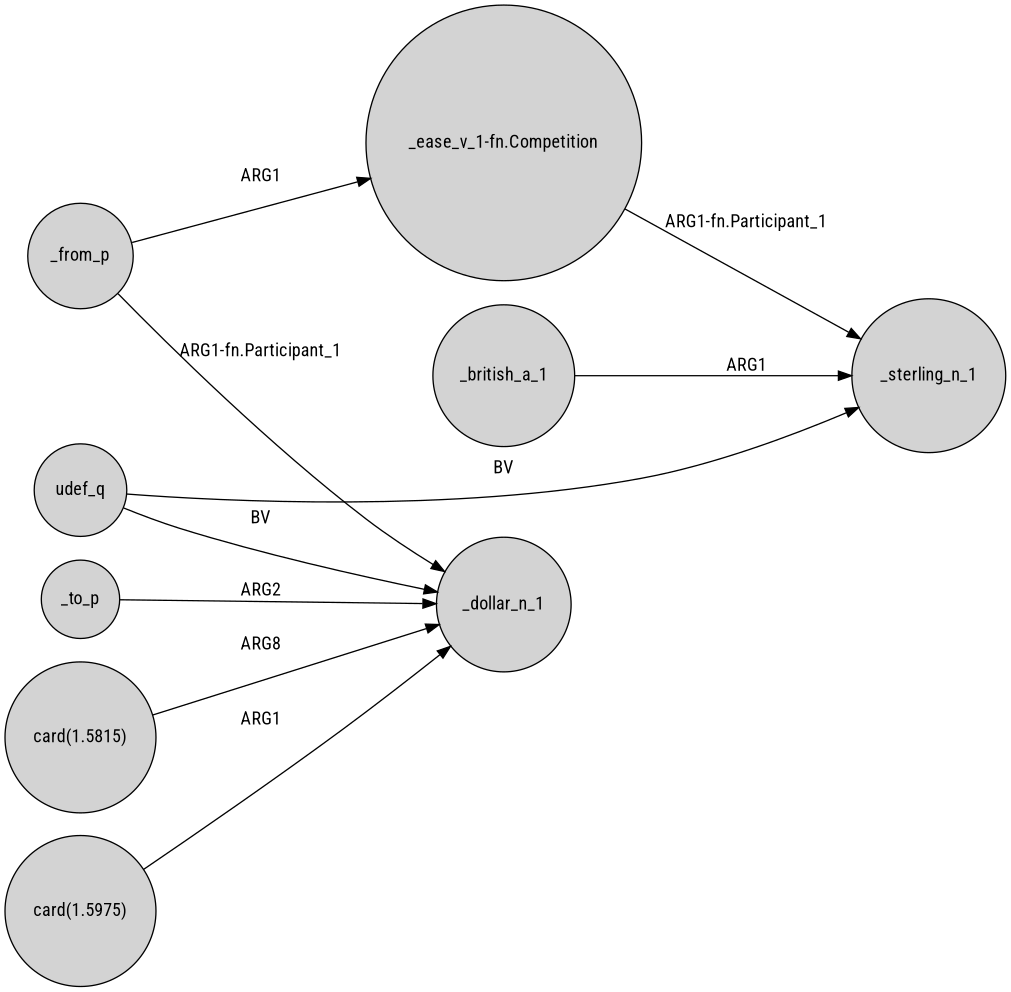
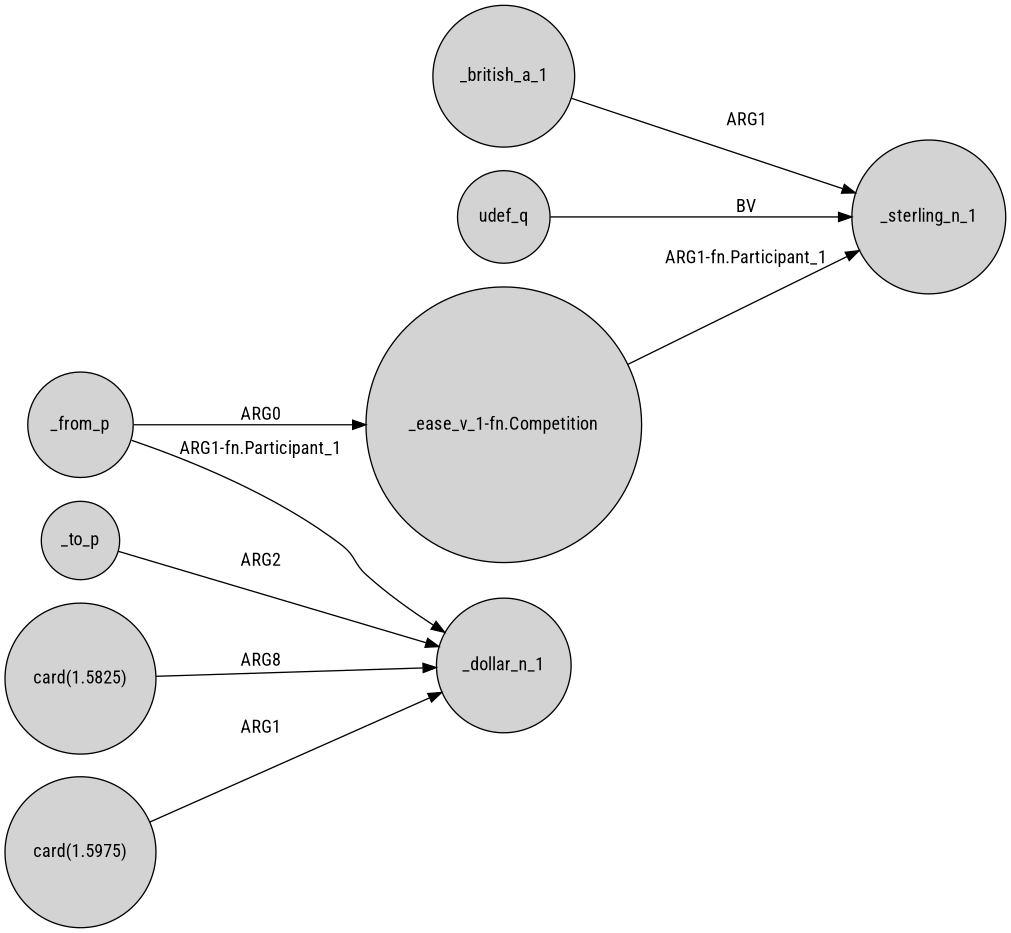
  digraph {
    fontname="Roboto Condensed"
    rankdir=LR
    node [fontname="Roboto Condensed" shape=circle style=filled]
    edge [fontname="Roboto Condensed"]
    "_ease_v_1-fn.Competition"
    _sterling_n_1
    _british_a_1
    _to_p
    _dollar_n_1
    udef_q
-   "card(1.5825)" [label="card(1.5815)"]
+   "card(1.5825)"
    _from_p
    n9 [label="card(1.5975)"]
    "_ease_v_1-fn.Competition" -> _sterling_n_1 [label="ARG1-fn.Participant_1"]
    _british_a_1 -> _sterling_n_1 [label=ARG1]
    _to_p -> _dollar_n_1 [label=ARG2]
    udef_q -> _sterling_n_1 [label=BV]
-   udef_q -> _dollar_n_1 [label=BV]
    "card(1.5825)" -> _dollar_n_1 [label=ARG8]
-   _from_p -> "_ease_v_1-fn.Competition" [label=ARG1]
+   _from_p -> "_ease_v_1-fn.Competition" [label=ARG0]
    _from_p -> _dollar_n_1 [label="ARG1-fn.Participant_1"]
    n9 -> _dollar_n_1 [label=ARG1]
  }
